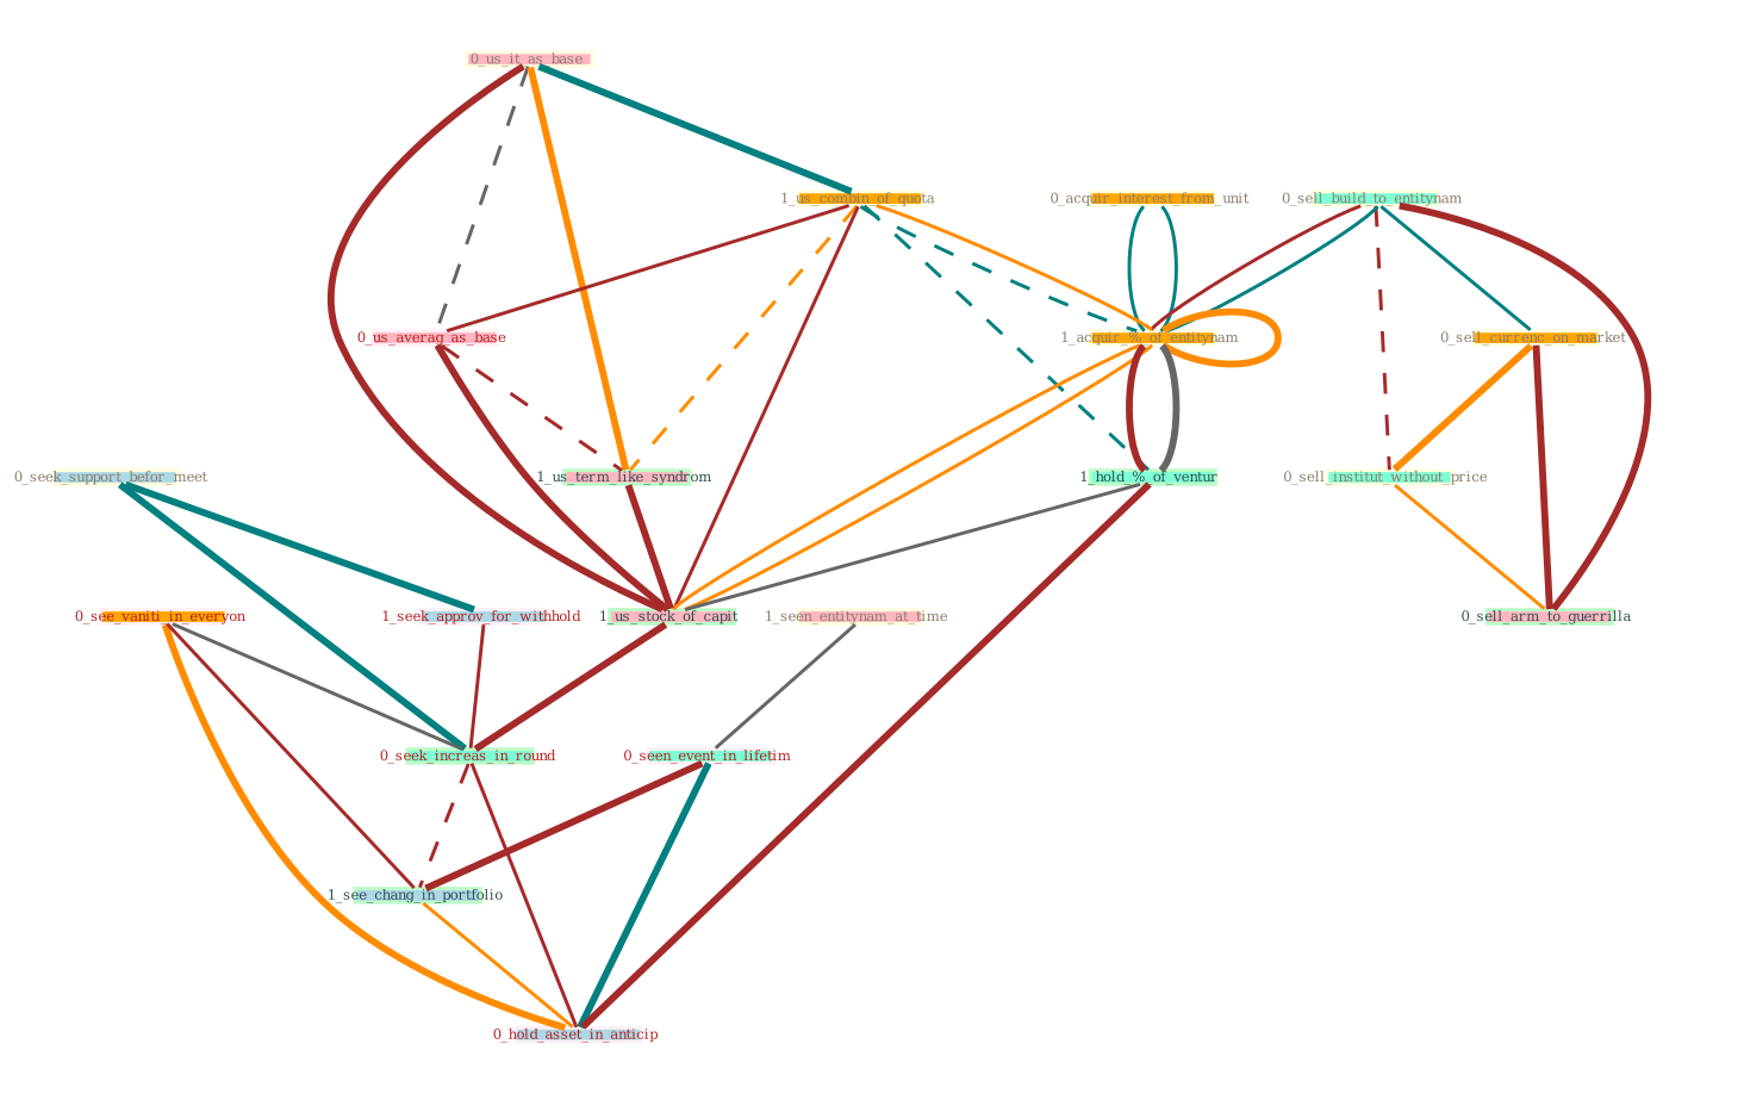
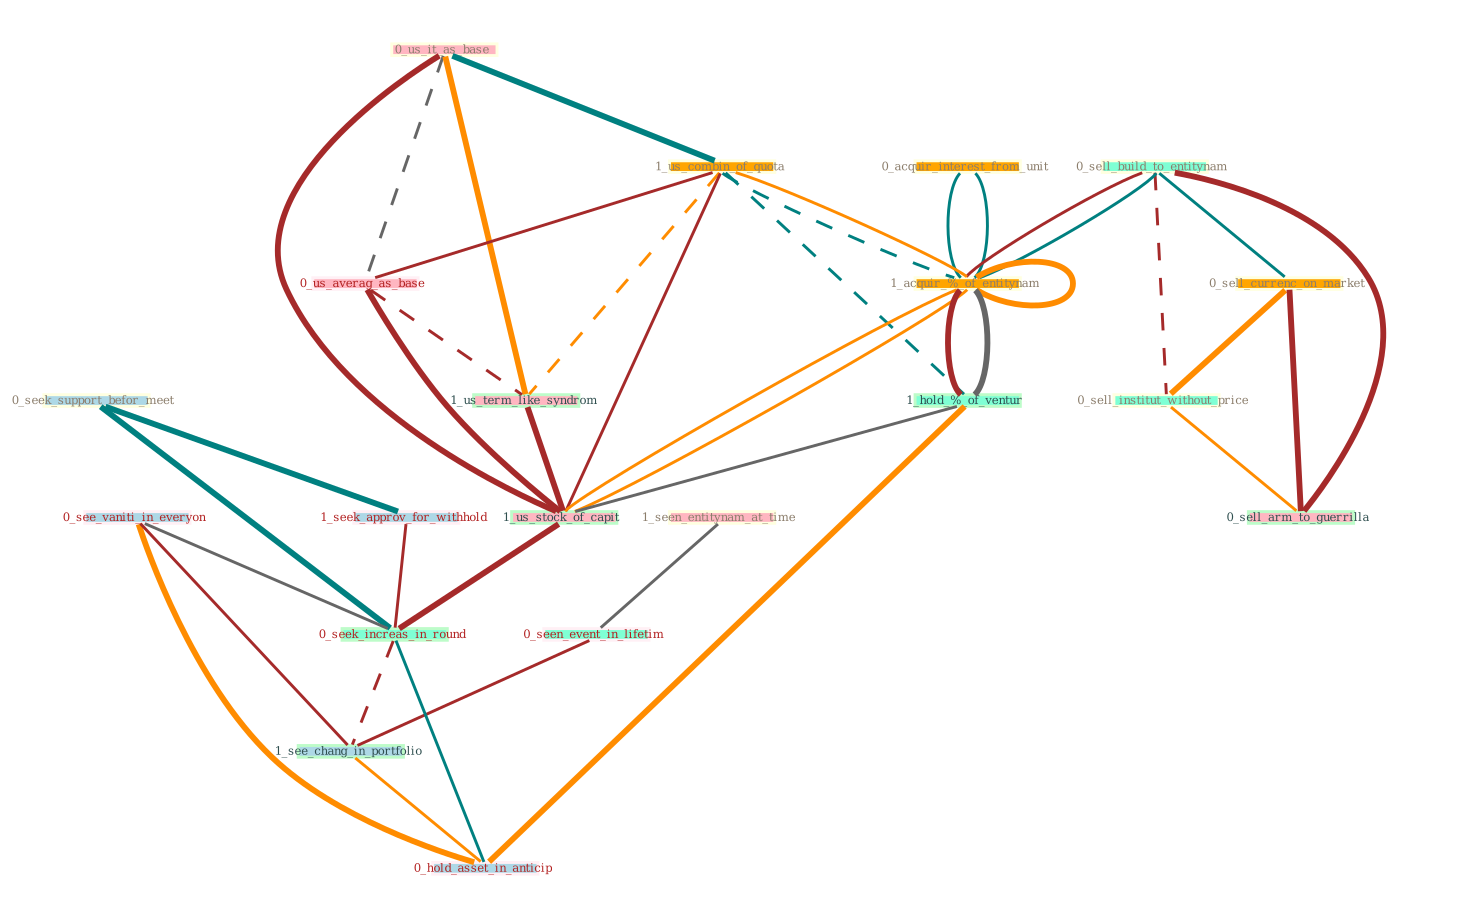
  graph {
    node [color="#ffffe0" fillcolor=lightpink fixedsize=true fontcolor="#8b7d6b" fontsize=4 shape=polygon style=filled]
    edge [color=brown style=bold w=1]
    "0_seek_support_befor_meet " [fillcolor=lightblue height=.06 width=.5]
    "0_us_it_as_base " [height=.06 width=.5]
    "0_acquir_interest_from_unit " [fillcolor=orange height=.06 width=.5]
    "1_seen_entitynam_at_time " [height=.06 width=.5]
    "0_sell_build_to_entitynam " [fillcolor=aquamarine height=.06 width=.5]
    "1_us_combin_of_quota " [fillcolor=orange height=.06 width=.5]
    "0_sell_currenc_on_market " [fillcolor=orange height=.06 width=.5]
    "0_sell_institut_without_price " [fillcolor=aquamarine height=.06 width=.5]
    "1_acquir_%_of_entitynam " [fillcolor=orange height=.06 width=.5]
    "0_seen_event_in_lifetim " [color="#fff0f5" fillcolor=aquamarine fontcolor="#b22222" height=.06 width=.5]
    "0_us_averag_as_base " [color="#fff0f5" fontcolor="#b22222" height=.06 width=.5]
    "1_seek_approv_for_withhold " [color="#fff0f5" fillcolor=lightblue fontcolor="#b22222" height=.06 width=.5]
-   "0_see_vaniti_in_everyon " [color="#fff0f5" fillcolor=orange fontcolor="#b22222" height=.06 width=.5]
+   "0_see_vaniti_in_everyon " [color="#fff0f5" fillcolor=lightblue fontcolor="#b22222" height=.06 width=.5]
    "0_hold_asset_in_anticip " [color="#fff0f5" fillcolor=lightblue fontcolor="#b22222" height=.06 width=.5]
    "0_seek_increas_in_round " [color="#BDFCC9" fillcolor=aquamarine fontcolor="#b22222" height=.06 width=.5]
    "1_us_term_like_syndrom " [color="#BDFCC9" fontcolor="#2f4f4f" height=.06 width=.5]
    "1_us_stock_of_capit " [color="#BDFCC9" fontcolor="#2f4f4f" height=.06 width=.5]
    "0_sell_arm_to_guerrilla " [color="#BDFCC9" fontcolor="#2f4f4f" height=.06 width=.5]
    "1_hold_%_of_ventur " [color="#BDFCC9" fillcolor=aquamarine fontcolor="#2f4f4f" height=.06 width=.5]
    "1_see_chang_in_portfolio " [color="#BDFCC9" fillcolor=lightblue fontcolor="#2f4f4f" height=.06 width=.5]
    subgraph sub_1 {
      "0_seek_support_befor_meet "
      "0_us_it_as_base "
      "0_acquir_interest_from_unit "
      "1_seen_entitynam_at_time "
      "0_sell_build_to_entitynam "
      "1_us_combin_of_quota "
      "0_sell_currenc_on_market "
      "0_sell_institut_without_price "
      "1_acquir_%_of_entitynam "
    }
    subgraph sub_2 {
      "0_seen_event_in_lifetim "
      "0_us_averag_as_base "
      "1_seek_approv_for_withhold "
      "0_see_vaniti_in_everyon "
      "0_hold_asset_in_anticip "
    }
    "0_seek_support_befor_meet " -- "1_seek_approv_for_withhold " [color=teal]
    "0_seek_support_befor_meet " -- "0_seek_increas_in_round " [color=teal]
    "0_us_it_as_base " -- "1_us_combin_of_quota " [color=teal]
    "0_us_it_as_base " -- "0_us_averag_as_base " [color=gray40 style=dashed w=3]
    "0_us_it_as_base " -- "1_us_term_like_syndrom " [color=darkorange]
    "0_us_it_as_base " -- "1_us_stock_of_capit "
    "0_acquir_interest_from_unit " -- "1_acquir_%_of_entitynam " [color=teal style=solid]
    "0_acquir_interest_from_unit " -- "1_acquir_%_of_entitynam " [color=teal style=solid]
    "1_seen_entitynam_at_time " -- "0_seen_event_in_lifetim " [color=gray40 style=solid]
    "0_sell_build_to_entitynam " -- "0_sell_currenc_on_market " [color=teal style=solid]
    "0_sell_build_to_entitynam " -- "0_sell_institut_without_price " [style=dashed]
    "0_sell_build_to_entitynam " -- "1_acquir_%_of_entitynam " [style=solid]
    "0_sell_build_to_entitynam " -- "1_acquir_%_of_entitynam " [color=teal style=solid]
    "0_sell_build_to_entitynam " -- "0_sell_arm_to_guerrilla " [w=2]
    "1_us_combin_of_quota " -- "1_acquir_%_of_entitynam " [color=teal style=dashed]
    "1_us_combin_of_quota " -- "1_acquir_%_of_entitynam " [color=darkorange style=solid]
    "1_us_combin_of_quota " -- "0_us_averag_as_base " [style=solid]
    "1_us_combin_of_quota " -- "1_us_term_like_syndrom " [color=darkorange style=dashed]
    "1_us_combin_of_quota " -- "1_us_stock_of_capit " [style=solid w=2]
    "1_us_combin_of_quota " -- "1_hold_%_of_ventur " [color=teal style=dashed]
    "0_sell_currenc_on_market " -- "0_sell_institut_without_price " [color=darkorange]
    "0_sell_currenc_on_market " -- "0_sell_arm_to_guerrilla "
    "0_sell_institut_without_price " -- "0_sell_arm_to_guerrilla " [color=darkorange style=solid]
    "1_acquir_%_of_entitynam " -- "1_acquir_%_of_entitynam " [color=darkorange w=4]
    "1_acquir_%_of_entitynam " -- "1_us_stock_of_capit " [color=darkorange style=solid]
    "1_acquir_%_of_entitynam " -- "1_us_stock_of_capit " [color=darkorange style=solid]
    "1_acquir_%_of_entitynam " -- "1_hold_%_of_ventur " [w=2]
    "1_acquir_%_of_entitynam " -- "1_hold_%_of_ventur " [color=gray40 w=2]
-   "0_seen_event_in_lifetim " -- "0_hold_asset_in_anticip " [color=teal]
-   "0_seen_event_in_lifetim " -- "1_see_chang_in_portfolio "
+   "0_seen_event_in_lifetim " -- "1_see_chang_in_portfolio " [style=solid]
    "0_us_averag_as_base " -- "1_us_term_like_syndrom " [style=dashed]
    "0_us_averag_as_base " -- "1_us_stock_of_capit "
    "1_seek_approv_for_withhold " -- "0_seek_increas_in_round " [style=solid]
    "0_see_vaniti_in_everyon " -- "0_hold_asset_in_anticip " [color=darkorange]
    "0_see_vaniti_in_everyon " -- "0_seek_increas_in_round " [color=gray40 style=solid]
    "0_see_vaniti_in_everyon " -- "1_see_chang_in_portfolio " [style=solid w=2]
-   "0_seek_increas_in_round " -- "0_hold_asset_in_anticip " [style=solid]
+   "0_seek_increas_in_round " -- "0_hold_asset_in_anticip " [color=teal style=solid]
    "0_seek_increas_in_round " -- "1_see_chang_in_portfolio " [style=dashed]
    "1_us_term_like_syndrom " -- "1_us_stock_of_capit "
    "1_us_stock_of_capit " -- "0_seek_increas_in_round "
-   "1_hold_%_of_ventur " -- "0_hold_asset_in_anticip "
+   "1_hold_%_of_ventur " -- "0_hold_asset_in_anticip " [color=darkorange]
    "1_hold_%_of_ventur " -- "1_us_stock_of_capit " [color=gray40 style=solid]
    "1_see_chang_in_portfolio " -- "0_hold_asset_in_anticip " [color=darkorange style=solid]
  }
